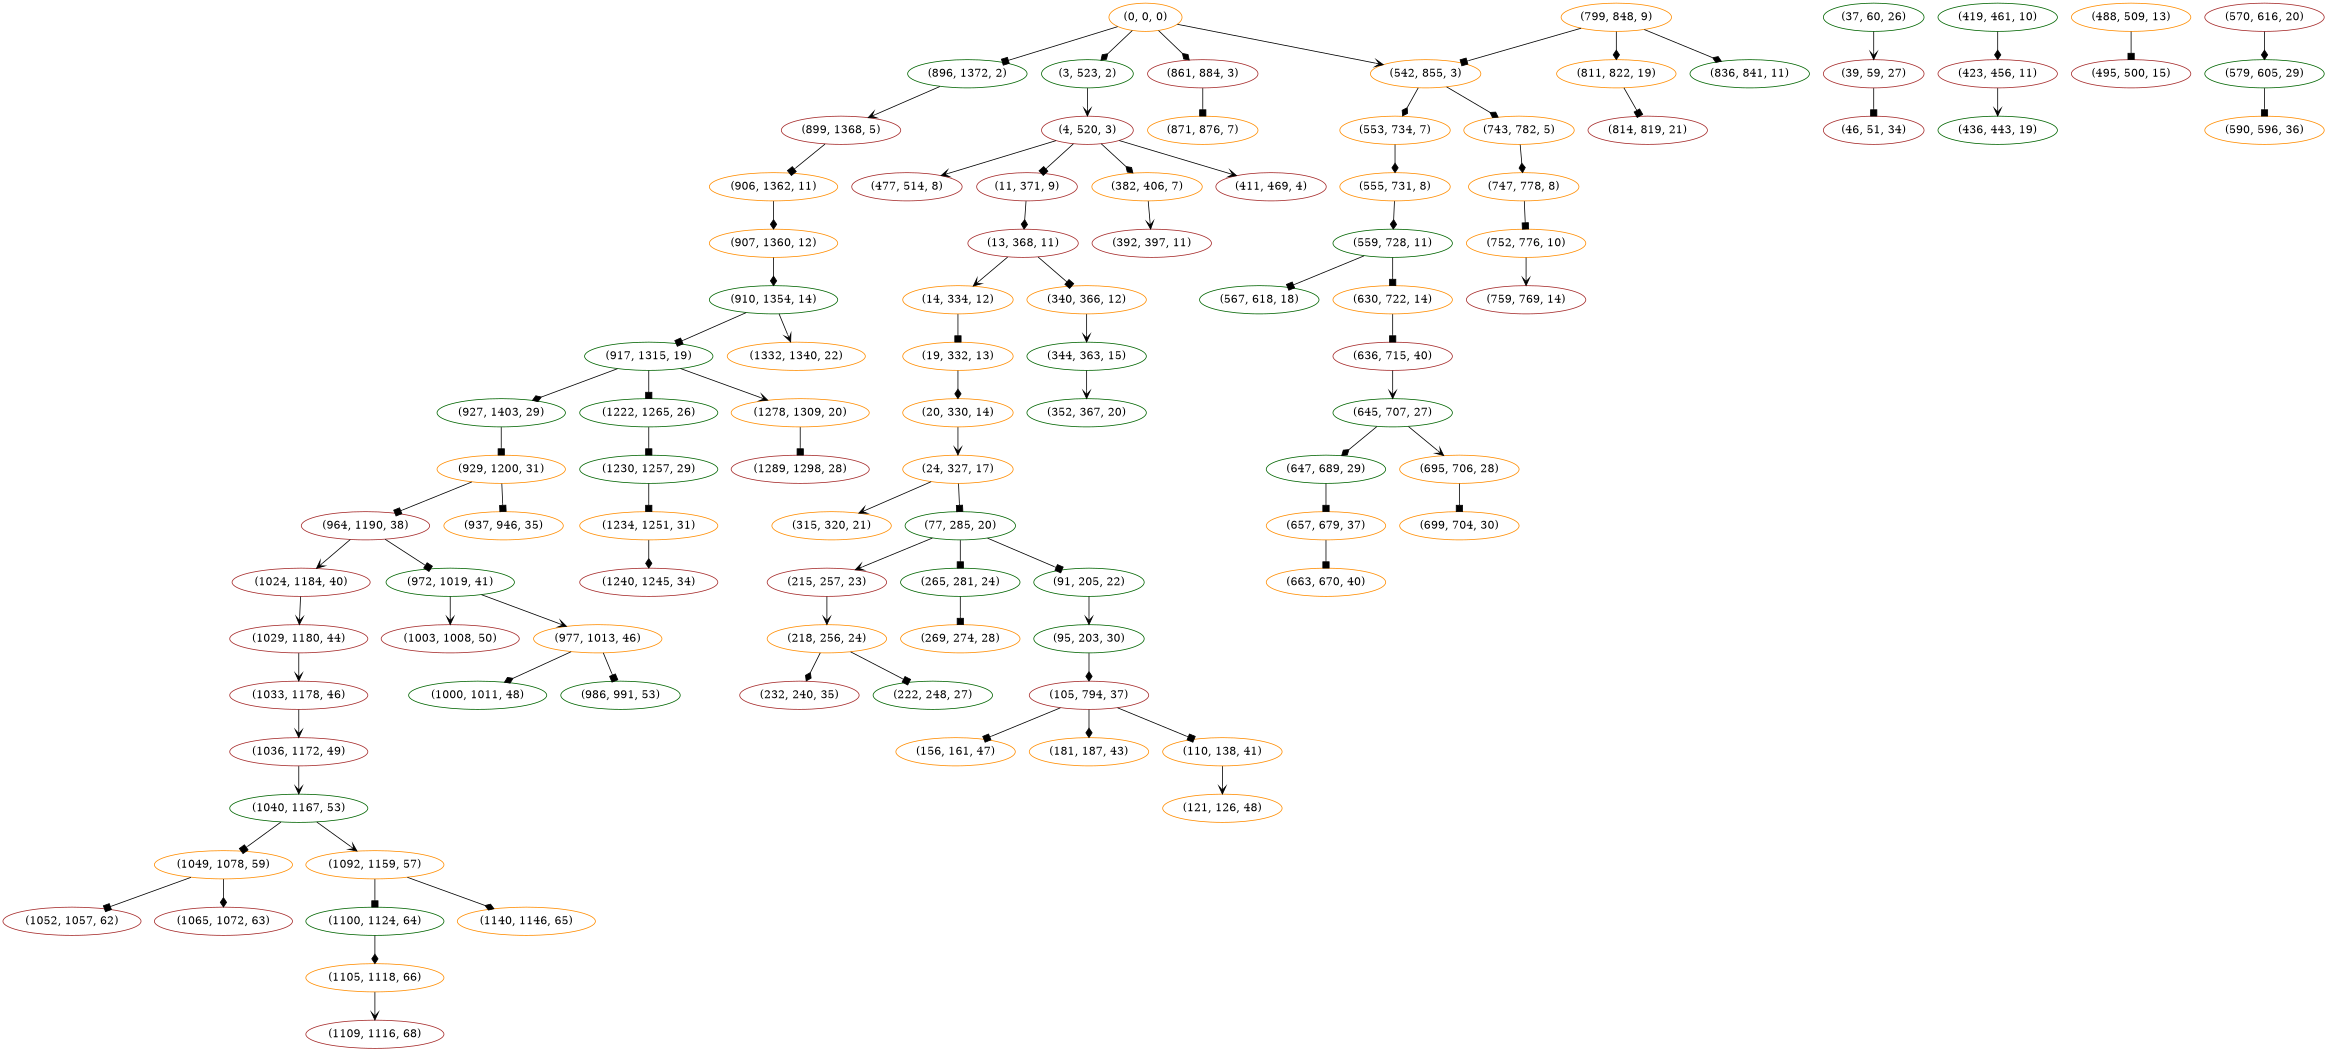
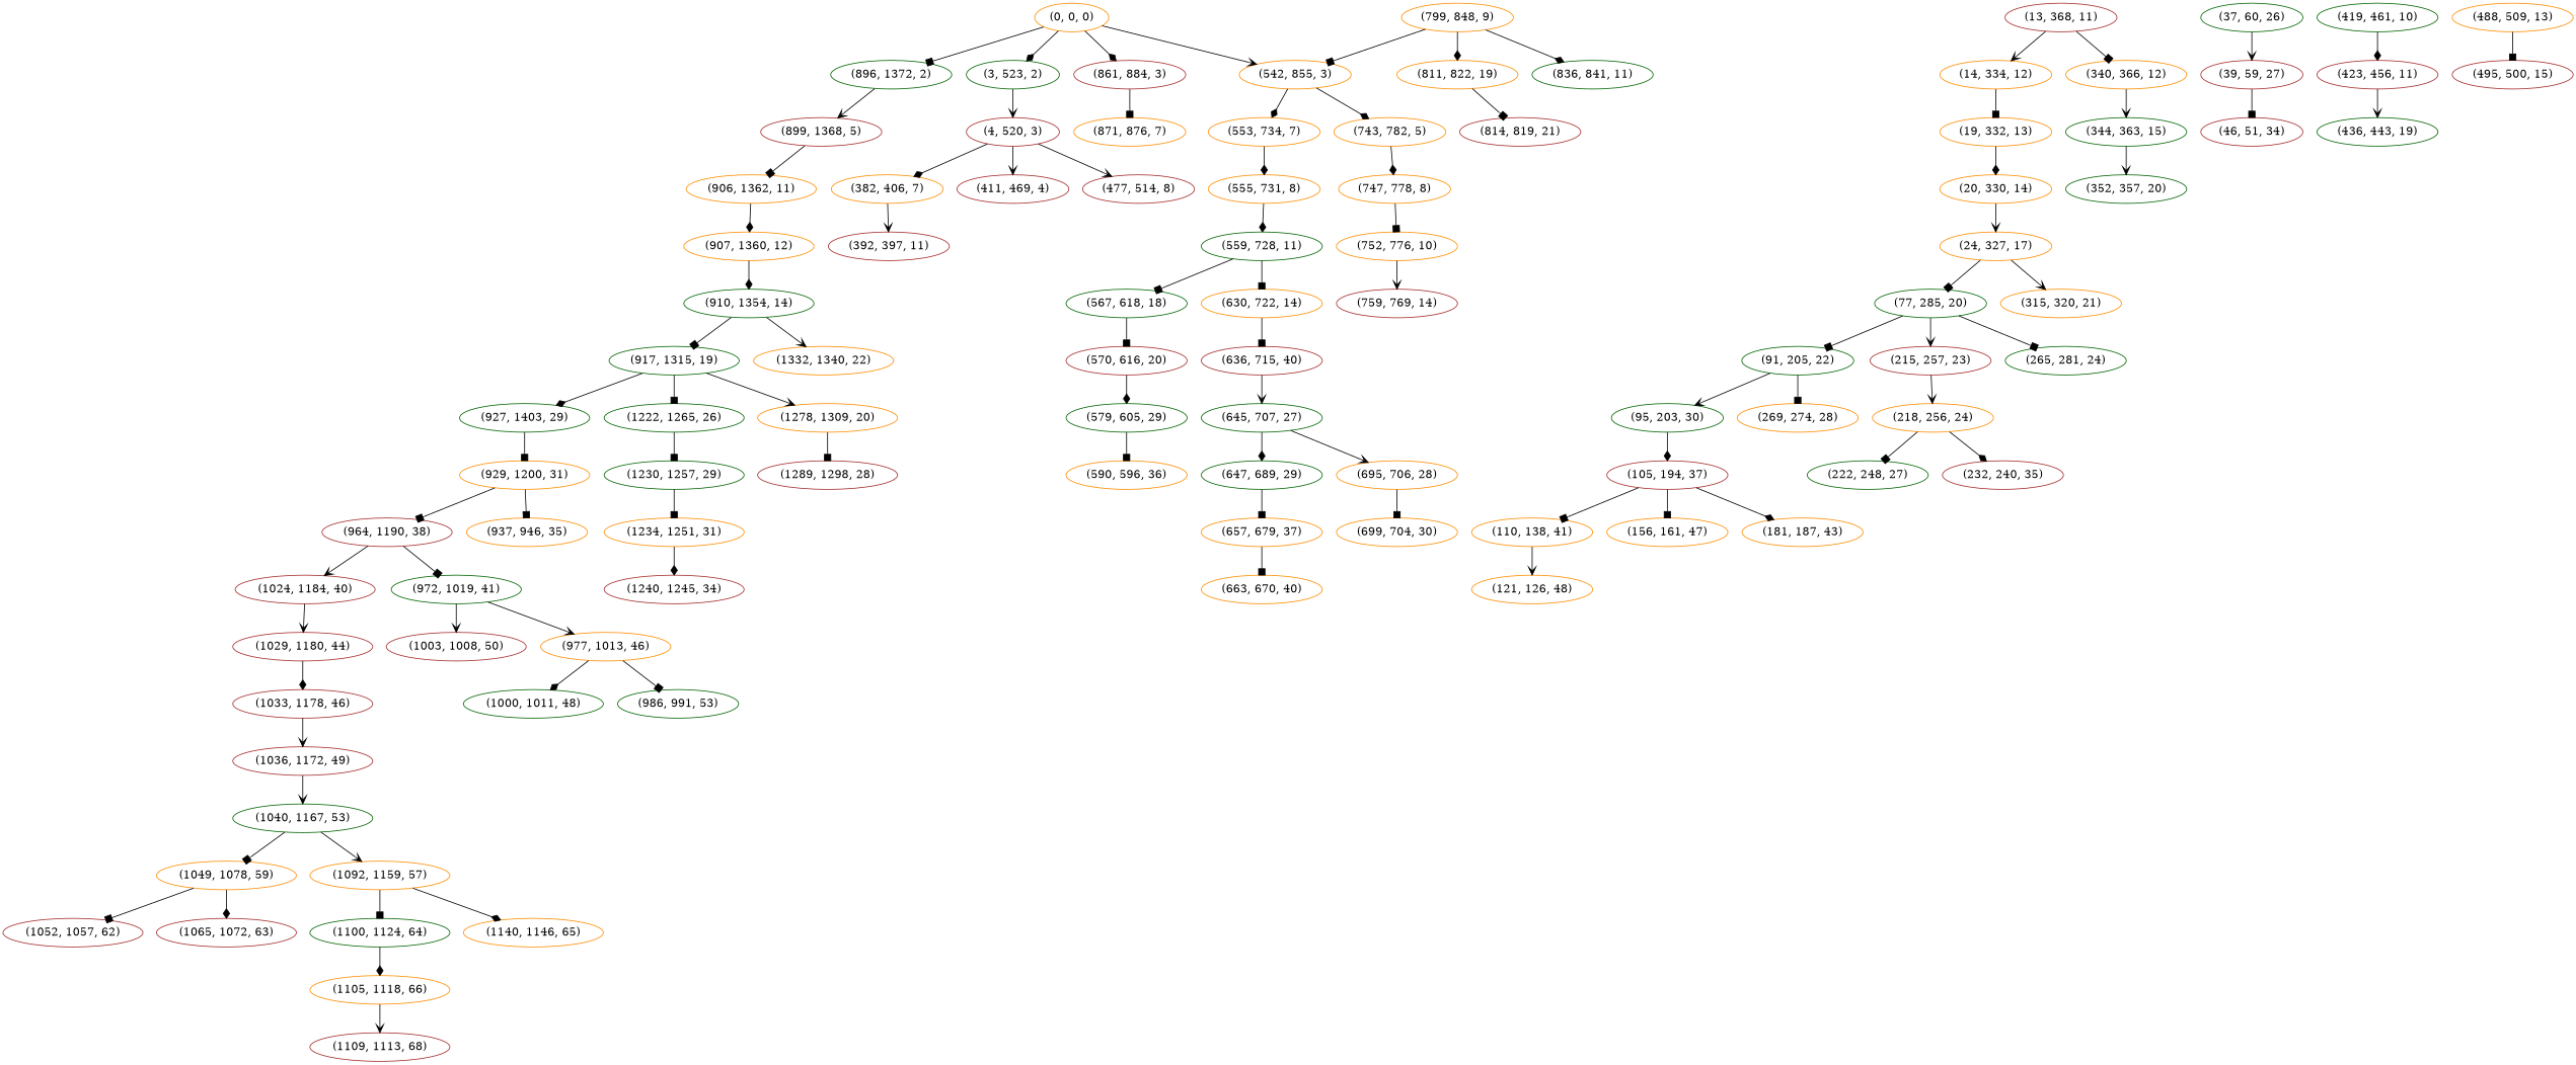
  digraph {
    node [color=darkorange]
    edge [arrowhead=box]
    "(3, 523, 2)" [color=darkgreen]
    "(0, 0, 0)"
    "(542, 855, 3)"
    "(861, 884, 3)" [color=brown]
    "(896, 1372, 2)" [color=darkgreen]
    "(4, 520, 3)" [color=brown]
    "(553, 734, 7)"
    "(743, 782, 5)"
    "(871, 876, 7)"
    "(899, 1368, 5)" [color=brown]
-   "(11, 371, 9)" [color=brown]
    "(382, 406, 7)"
    "(411, 469, 4)" [color=brown]
    "(477, 514, 8)" [color=brown]
    "(13, 368, 11)" [color=brown]
    "(392, 397, 11)" [color=brown]
    "(14, 334, 12)"
    "(340, 366, 12)"
    "(19, 332, 13)"
    "(344, 363, 15)" [color=darkgreen]
    "(20, 330, 14)"
    "(24, 327, 17)"
    "(77, 285, 20)" [color=darkgreen]
    "(315, 320, 21)"
    n25 [color=darkgreen label="(91, 205, 22)"]
    "(215, 257, 23)" [color=brown]
    "(265, 281, 24)" [color=darkgreen]
    "(37, 60, 26)" [color=darkgreen]
    "(39, 59, 27)" [color=brown]
    "(46, 51, 34)" [color=brown]
    "(95, 203, 30)" [color=darkgreen]
    "(218, 256, 24)"
    "(269, 274, 28)"
-   "(105, 194, 37)" [color=brown label="(105, 794, 37)"]
+   "(105, 194, 37)" [color=brown]
    "(110, 138, 41)"
    "(156, 161, 47)"
    "(181, 187, 43)"
    "(121, 126, 48)"
    "(222, 248, 27)" [color=darkgreen]
    "(232, 240, 35)" [color=brown]
-   "(352, 357, 20)" [color=darkgreen label="(352, 367, 20)"]
+   "(352, 357, 20)" [color=darkgreen]
    "(419, 461, 10)" [color=darkgreen]
    "(423, 456, 11)" [color=brown]
    "(436, 443, 19)" [color=darkgreen]
    "(495, 500, 15)" [color=brown]
    "(488, 509, 13)"
    "(555, 731, 8)"
    "(747, 778, 8)"
    "(799, 848, 9)"
    "(811, 822, 19)"
    "(836, 841, 11)" [color=darkgreen]
    "(559, 728, 11)" [color=darkgreen]
    "(567, 618, 18)" [color=darkgreen]
    "(630, 722, 14)"
    "(570, 616, 20)" [color=brown]
    n56 [color=brown label="(636, 715, 40)"]
    "(579, 605, 29)" [color=darkgreen]
    "(590, 596, 36)"
    "(645, 707, 27)" [color=darkgreen]
    "(647, 689, 29)" [color=darkgreen]
    "(695, 706, 28)"
    "(657, 679, 37)"
    "(699, 704, 30)"
    "(663, 670, 40)"
    "(752, 776, 10)"
    "(759, 769, 14)" [color=brown]
    "(814, 819, 21)" [color=brown]
    "(906, 1362, 11)"
    "(907, 1360, 12)"
    "(910, 1354, 14)" [color=darkgreen]
    "(917, 1315, 19)" [color=darkgreen]
    "(1332, 1340, 22)"
    n73 [color=darkgreen label="(927, 1403, 29)"]
    "(1222, 1265, 26)" [color=darkgreen]
    "(1278, 1309, 20)"
    "(929, 1200, 31)"
    "(1230, 1257, 29)" [color=darkgreen]
    "(1289, 1298, 28)" [color=brown]
    "(937, 946, 35)"
    "(964, 1190, 38)" [color=brown]
    "(972, 1019, 41)" [color=darkgreen]
    "(1024, 1184, 40)" [color=brown]
    "(977, 1013, 46)"
    "(1003, 1008, 50)" [color=brown]
    "(1029, 1180, 44)" [color=brown]
    "(986, 991, 53)" [color=darkgreen]
    "(1000, 1011, 48)" [color=darkgreen]
    "(1033, 1178, 46)" [color=brown]
    "(1036, 1172, 49)" [color=brown]
    "(1040, 1167, 53)" [color=darkgreen]
    "(1049, 1078, 59)"
    "(1092, 1159, 57)"
    "(1052, 1057, 62)" [color=brown]
    "(1065, 1072, 63)" [color=brown]
    "(1100, 1124, 64)" [color=darkgreen]
    "(1140, 1146, 65)"
    "(1105, 1118, 66)"
-   "(1109, 1116, 68)" [color=brown]
+   "(1109, 1116, 68)" [color=brown label="(1109, 1113, 68)"]
    "(1234, 1251, 31)"
    "(1240, 1245, 34)" [color=brown]
    "(3, 523, 2)" -> "(4, 520, 3)" [arrowhead=vee]
    "(0, 0, 0)" -> "(3, 523, 2)" [arrowhead=diamond]
    "(0, 0, 0)" -> "(542, 855, 3)" [arrowhead=vee]
    "(0, 0, 0)" -> "(861, 884, 3)" [arrowhead=diamond]
    "(0, 0, 0)" -> "(896, 1372, 2)"
    "(542, 855, 3)" -> "(553, 734, 7)" [arrowhead=diamond]
    "(542, 855, 3)" -> "(743, 782, 5)" [arrowhead=diamond]
    "(861, 884, 3)" -> "(871, 876, 7)"
    "(896, 1372, 2)" -> "(899, 1368, 5)" [arrowhead=vee]
-   "(4, 520, 3)" -> "(11, 371, 9)"
    "(4, 520, 3)" -> "(382, 406, 7)" [arrowhead=diamond]
    "(4, 520, 3)" -> "(411, 469, 4)" [arrowhead=vee]
    "(4, 520, 3)" -> "(477, 514, 8)" [arrowhead=vee]
    "(553, 734, 7)" -> "(555, 731, 8)" [arrowhead=diamond]
    "(743, 782, 5)" -> "(747, 778, 8)" [arrowhead=diamond]
    "(899, 1368, 5)" -> "(906, 1362, 11)"
-   "(11, 371, 9)" -> "(13, 368, 11)" [arrowhead=diamond]
    "(382, 406, 7)" -> "(392, 397, 11)" [arrowhead=vee]
    "(13, 368, 11)" -> "(14, 334, 12)" [arrowhead=vee]
    "(13, 368, 11)" -> "(340, 366, 12)"
    "(14, 334, 12)" -> "(19, 332, 13)"
    "(340, 366, 12)" -> "(344, 363, 15)" [arrowhead=vee]
    "(19, 332, 13)" -> "(20, 330, 14)" [arrowhead=diamond]
    "(344, 363, 15)" -> "(352, 357, 20)" [arrowhead=vee]
    "(20, 330, 14)" -> "(24, 327, 17)" [arrowhead=vee]
    "(24, 327, 17)" -> "(77, 285, 20)"
    "(24, 327, 17)" -> "(315, 320, 21)" [arrowhead=vee]
    "(77, 285, 20)" -> n25
    "(77, 285, 20)" -> "(215, 257, 23)" [arrowhead=vee]
    "(77, 285, 20)" -> "(265, 281, 24)"
    n25 -> "(95, 203, 30)" [arrowhead=vee]
    "(215, 257, 23)" -> "(218, 256, 24)" [arrowhead=vee]
-   "(265, 281, 24)" -> "(269, 274, 28)"
+   n25 -> "(269, 274, 28)"
    "(37, 60, 26)" -> "(39, 59, 27)" [arrowhead=vee]
    "(39, 59, 27)" -> "(46, 51, 34)"
    "(95, 203, 30)" -> "(105, 194, 37)" [arrowhead=diamond]
    "(218, 256, 24)" -> "(222, 248, 27)"
    "(218, 256, 24)" -> "(232, 240, 35)" [arrowhead=diamond]
    "(105, 194, 37)" -> "(110, 138, 41)"
    "(105, 194, 37)" -> "(156, 161, 47)"
    "(105, 194, 37)" -> "(181, 187, 43)" [arrowhead=diamond]
    "(110, 138, 41)" -> "(121, 126, 48)" [arrowhead=vee]
    "(419, 461, 10)" -> "(423, 456, 11)" [arrowhead=diamond]
    "(423, 456, 11)" -> "(436, 443, 19)" [arrowhead=vee]
    "(488, 509, 13)" -> "(495, 500, 15)"
    "(555, 731, 8)" -> "(559, 728, 11)" [arrowhead=diamond]
    "(747, 778, 8)" -> "(752, 776, 10)"
    "(799, 848, 9)" -> "(542, 855, 3)"
    "(799, 848, 9)" -> "(811, 822, 19)" [arrowhead=diamond]
    "(799, 848, 9)" -> "(836, 841, 11)" [arrowhead=diamond]
    "(811, 822, 19)" -> "(814, 819, 21)"
    "(559, 728, 11)" -> "(567, 618, 18)"
    "(559, 728, 11)" -> "(630, 722, 14)"
+   "(567, 618, 18)" -> "(570, 616, 20)"
    "(630, 722, 14)" -> n56
    "(570, 616, 20)" -> "(579, 605, 29)" [arrowhead=diamond]
    n56 -> "(645, 707, 27)" [arrowhead=vee]
    "(579, 605, 29)" -> "(590, 596, 36)"
    "(645, 707, 27)" -> "(647, 689, 29)" [arrowhead=diamond]
    "(645, 707, 27)" -> "(695, 706, 28)" [arrowhead=vee]
    "(647, 689, 29)" -> "(657, 679, 37)"
    "(695, 706, 28)" -> "(699, 704, 30)"
    "(657, 679, 37)" -> "(663, 670, 40)"
    "(752, 776, 10)" -> "(759, 769, 14)" [arrowhead=vee]
    "(906, 1362, 11)" -> "(907, 1360, 12)" [arrowhead=diamond]
    "(907, 1360, 12)" -> "(910, 1354, 14)" [arrowhead=diamond]
    "(910, 1354, 14)" -> "(917, 1315, 19)"
    "(910, 1354, 14)" -> "(1332, 1340, 22)" [arrowhead=vee]
    "(917, 1315, 19)" -> n73 [arrowhead=diamond]
    "(917, 1315, 19)" -> "(1222, 1265, 26)"
    "(917, 1315, 19)" -> "(1278, 1309, 20)" [arrowhead=vee]
    n73 -> "(929, 1200, 31)"
    "(1222, 1265, 26)" -> "(1230, 1257, 29)"
    "(1278, 1309, 20)" -> "(1289, 1298, 28)"
    "(929, 1200, 31)" -> "(937, 946, 35)"
    "(929, 1200, 31)" -> "(964, 1190, 38)"
    "(1230, 1257, 29)" -> "(1234, 1251, 31)"
    "(964, 1190, 38)" -> "(972, 1019, 41)"
    "(964, 1190, 38)" -> "(1024, 1184, 40)" [arrowhead=vee]
    "(972, 1019, 41)" -> "(977, 1013, 46)" [arrowhead=vee]
    "(972, 1019, 41)" -> "(1003, 1008, 50)" [arrowhead=vee]
    "(1024, 1184, 40)" -> "(1029, 1180, 44)" [arrowhead=vee]
    "(977, 1013, 46)" -> "(986, 991, 53)"
    "(977, 1013, 46)" -> "(1000, 1011, 48)" [arrowhead=diamond]
-   "(1029, 1180, 44)" -> "(1033, 1178, 46)" [arrowhead=vee]
+   "(1029, 1180, 44)" -> "(1033, 1178, 46)" [arrowhead=diamond]
    "(1033, 1178, 46)" -> "(1036, 1172, 49)" [arrowhead=vee]
    "(1036, 1172, 49)" -> "(1040, 1167, 53)" [arrowhead=vee]
    "(1040, 1167, 53)" -> "(1049, 1078, 59)"
    "(1040, 1167, 53)" -> "(1092, 1159, 57)" [arrowhead=vee]
    "(1049, 1078, 59)" -> "(1052, 1057, 62)"
    "(1049, 1078, 59)" -> "(1065, 1072, 63)" [arrowhead=diamond]
    "(1092, 1159, 57)" -> "(1100, 1124, 64)"
    "(1092, 1159, 57)" -> "(1140, 1146, 65)" [arrowhead=diamond]
    "(1100, 1124, 64)" -> "(1105, 1118, 66)" [arrowhead=diamond]
    "(1105, 1118, 66)" -> "(1109, 1116, 68)" [arrowhead=vee]
    "(1234, 1251, 31)" -> "(1240, 1245, 34)" [arrowhead=diamond]
  }
